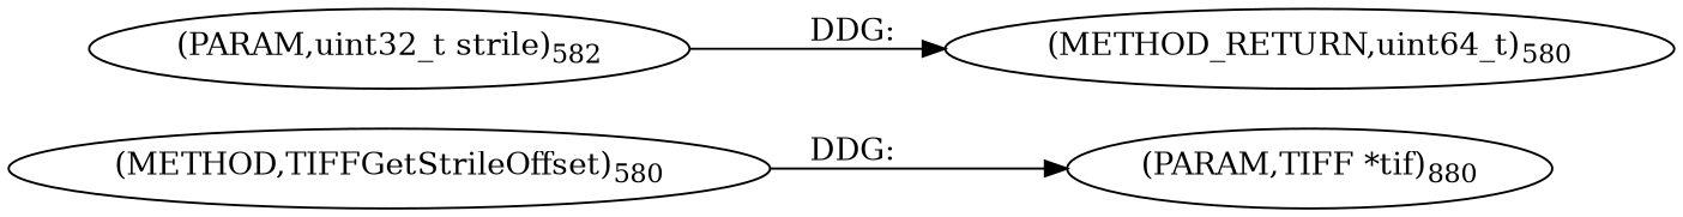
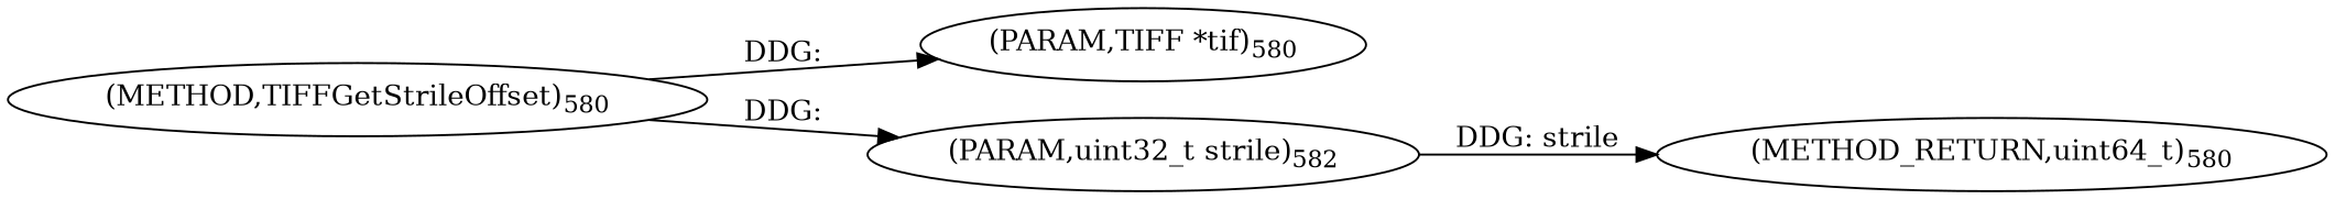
  digraph {
    rankdir=LR
    n1 [label=<(METHOD,TIFFGetStrileOffset)<SUB>580</SUB>>]
-   n2 [label=<(PARAM,TIFF *tif)<SUB>880</SUB>>]
+   n2 [label=<(PARAM,TIFF *tif)<SUB>580</SUB>>]
    n3 [label=<(PARAM,uint32_t strile)<SUB>582</SUB>>]
    n4 [label=<(METHOD_RETURN,uint64_t)<SUB>580</SUB>>]
    n1 -> n2 [label="DDG: "]
-   n3 -> n4 [label="DDG: "]
+   n1 -> n3 [label="DDG: "]
+   n3 -> n4 [label="DDG: strile"]
  }
